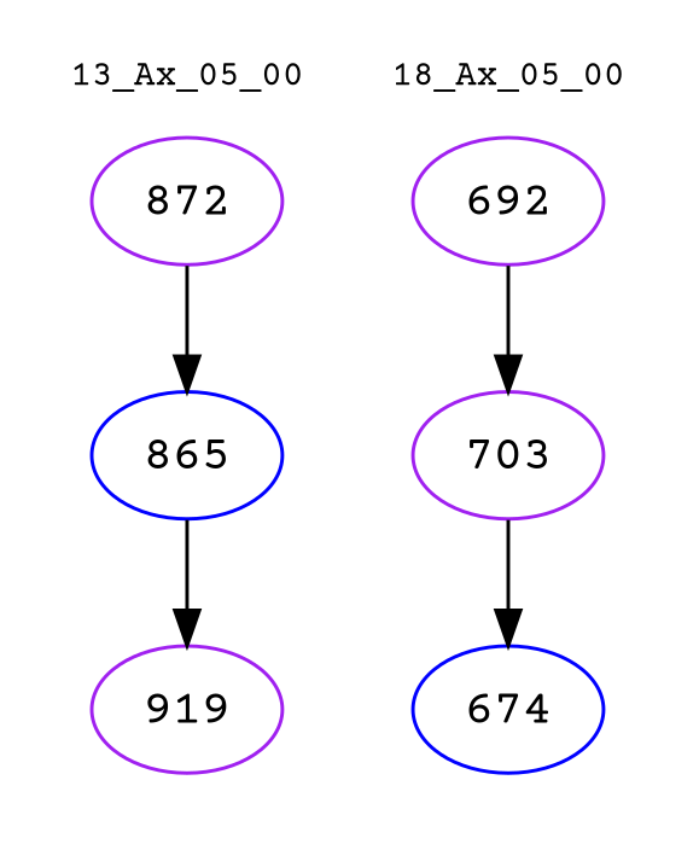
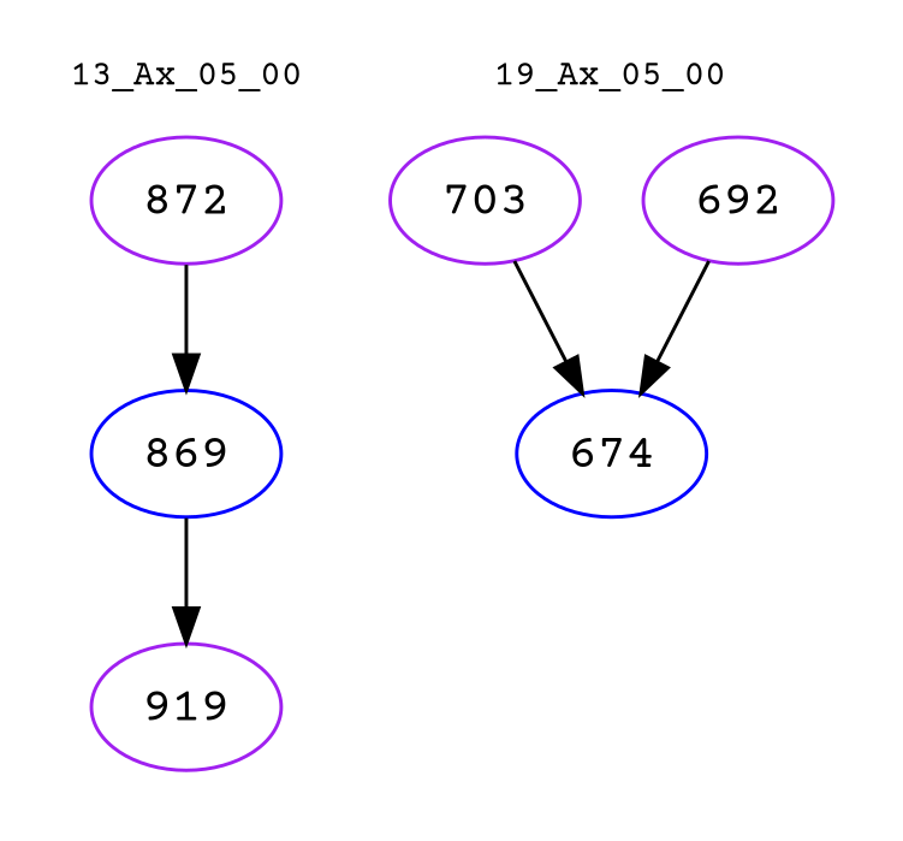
  digraph {
    fontname="Courier Prime"
    node [color=purple fontname="Courier Prime"]
    edge [color=black fontname="Courier Prime"]
    n1 [label=872]
-   n2 [color=blue label=865]
+   n2 [color=blue label=869]
    n3 [label=919]
    n4 [label=692]
    n5 [color=blue label=674]
    n6 [label=703]
    subgraph cluster_1 {
      color=white
      fontsize=10
      label="13_Ax_05_00"
      n1
      n2
      n3
    }
    subgraph cluster_2 {
      color=white
      fontsize=10
-     label="18_Ax_05_00"
+     label="19_Ax_05_00"
      n4
      n5
      n6
    }
    n1 -> n2
    n2 -> n3
-   n4 -> n6
+   n4 -> n5
    n6 -> n5
  }
